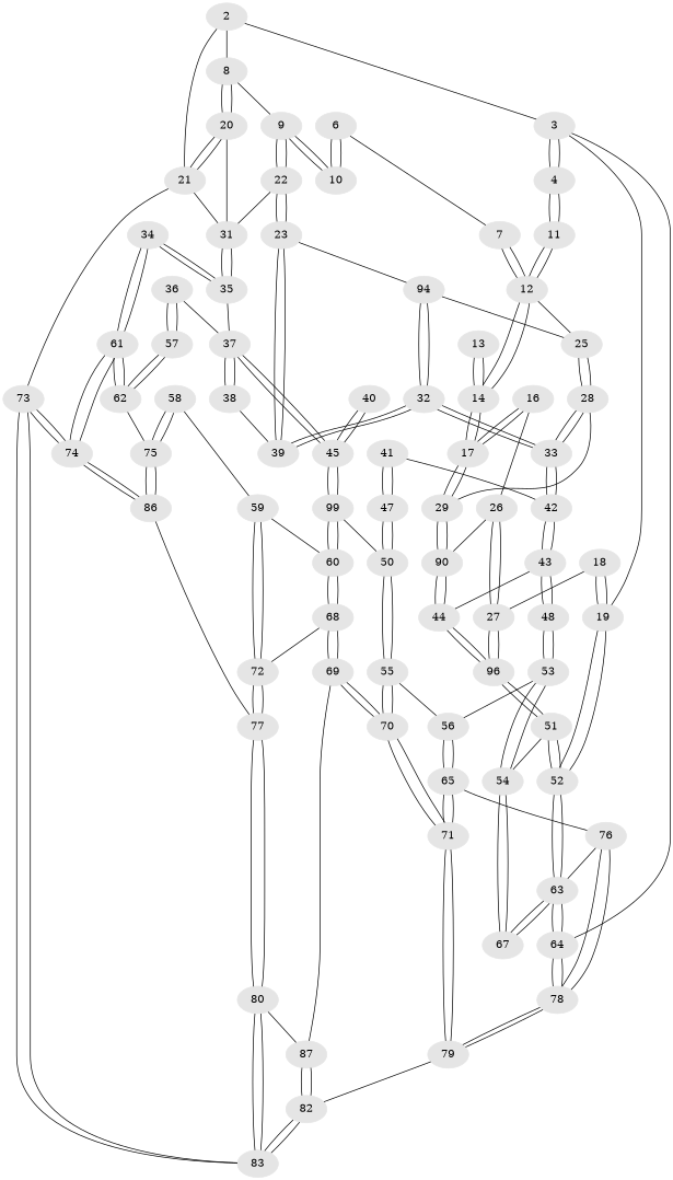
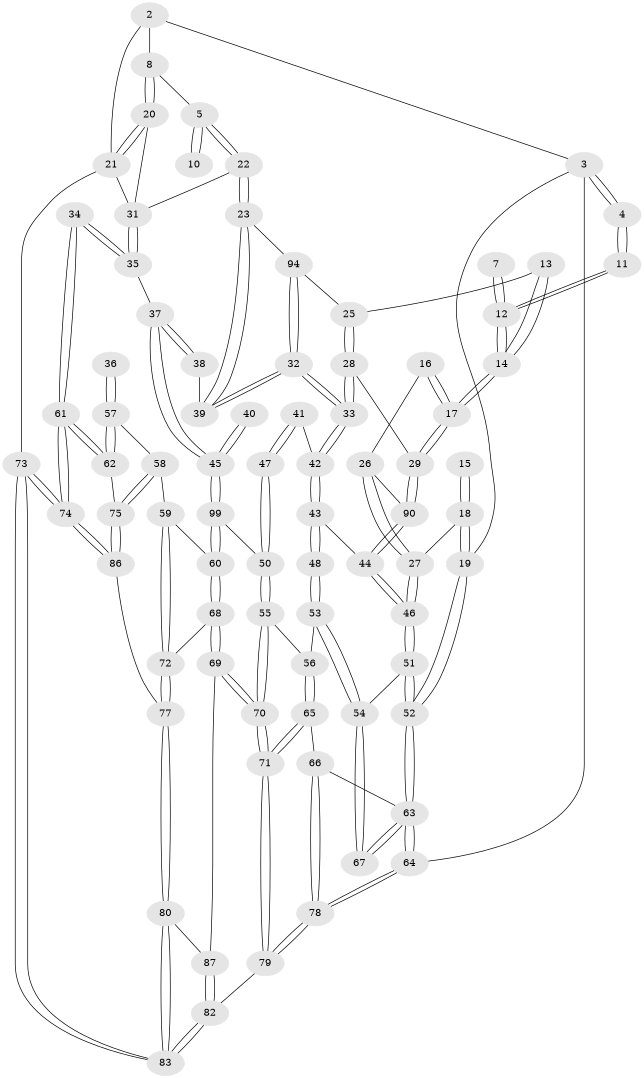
  graph {
    node [color=gray90 style=filled]
    2
    3
    8
    21
-   6
    7
    10
    4
    19
    64
-   9
+   9 [label=5]
    20
    31
    73
    11
    52
    78
    12
    14
    22
    23
    13
    25
    17
    28
    29
+   15
    18
    16
    26
    27
    n32 [label=90]
-   46 [label=96]
+   46
    63
    35
    34
    61
    74
    83
    n40 [label=94]
    39
    32
    33
    44
    51
    42
    37
    43
    62
    36
    57
    38
    45
    58
    n55 [label=99]
    40
    41
    47
    50
    48
    53
    60
    54
    55
    56
    68
    70
    67
    65
    71
-   66 [label=76]
+   66
    59
    75
    72
    n75 [label=86]
    77
    69
    79
    n79 [label=87]
    82
    80
    2 -- 3
    2 -- 8
    2 -- 21
    3 -- 4
    3 -- 4
    3 -- 19
    3 -- 64
    8 -- 9
    8 -- 20
    8 -- 20
    21 -- 31
    21 -- 73
-   6 -- 7
-   6 -- 10
-   6 -- 10
    7 -- 12
    7 -- 12
    4 -- 11
    4 -- 11
    19 -- 52
    19 -- 52
    64 -- 78
    64 -- 78
    9 -- 10
    9 -- 10
    9 -- 22
    9 -- 22
    20 -- 21
    20 -- 21
    20 -- 31
    31 -- 35
    31 -- 35
    73 -- 74
    73 -- 74
    73 -- 83
    73 -- 83
    11 -- 12
    11 -- 12
    52 -- 63
    52 -- 63
    78 -- 79
    78 -- 79
    12 -- 14
    12 -- 14
    14 -- 17
    14 -- 17
    22 -- 31
    22 -- 23
    22 -- 23
    23 -- n40
    23 -- 39
    23 -- 39
    13 -- 14
    13 -- 14
-   12 -- 25
+   13 -- 25
    25 -- 28
    25 -- 28
    17 -- 29
    17 -- 29
    28 -- 29
    28 -- 33
    28 -- 33
    29 -- n32
    29 -- n32
+   15 -- 18
+   15 -- 18
    18 -- 19
    18 -- 19
    18 -- 27
    16 -- 17
    16 -- 17
    16 -- 26
    26 -- 27
    26 -- 27
    26 -- n32
    27 -- 46
    27 -- 46
    n32 -- 44
    n32 -- 44
    46 -- 51
    46 -- 51
    63 -- 64
    63 -- 64
    63 -- 67
    63 -- 67
    35 -- 37
    34 -- 35
    34 -- 35
    34 -- 61
    34 -- 61
    61 -- 74
    61 -- 74
    61 -- 62
    61 -- 62
    74 -- n75
    74 -- n75
    n40 -- 25
    n40 -- 32
    n40 -- 32
    32 -- 39
    32 -- 39
    32 -- 33
    32 -- 33
    33 -- 42
    33 -- 42
    44 -- 46
    44 -- 46
    51 -- 52
    51 -- 52
    51 -- 54
    42 -- 43
    42 -- 43
    37 -- 38
    37 -- 38
    37 -- 45
    37 -- 45
    43 -- 44
    43 -- 48
    43 -- 48
    62 -- 75
-   36 -- 37
    36 -- 57
    36 -- 57
    57 -- 62
    57 -- 62
+   57 -- 58
    38 -- 39
    45 -- n55
    45 -- n55
    58 -- 59
    58 -- 75
    58 -- 75
    n55 -- 50
    n55 -- 60
    n55 -- 60
    40 -- 45
    40 -- 45
    41 -- 42
    41 -- 47
    41 -- 47
    47 -- 50
    47 -- 50
    50 -- 55
    50 -- 55
    48 -- 53
    48 -- 53
    53 -- 54
    53 -- 54
    53 -- 56
    60 -- 68
    60 -- 68
    54 -- 67
    54 -- 67
    55 -- 56
    55 -- 70
    55 -- 70
    56 -- 65
    56 -- 65
    68 -- 72
    68 -- 69
    68 -- 69
    70 -- 71
    70 -- 71
    65 -- 71
    65 -- 71
    65 -- 66
    71 -- 79
    71 -- 79
    66 -- 78
    66 -- 78
    66 -- 63
    59 -- 60
    59 -- 72
    59 -- 72
    75 -- n75
    75 -- n75
    72 -- 77
    72 -- 77
    n75 -- 77
    77 -- 80
    77 -- 80
    69 -- 70
    69 -- 70
    69 -- n79
    79 -- 82
    n79 -- 82
    n79 -- 82
    82 -- 83
    82 -- 83
    80 -- 83
    80 -- 83
    80 -- n79
  }
